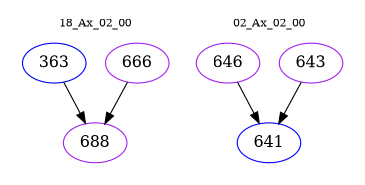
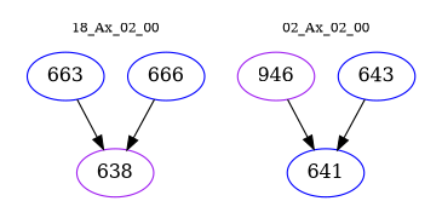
  digraph {
    node [color=purple]
    edge [color=black]
-   n1 [label=666]
-   n2 [color=blue label=363]
-   n3 [label=688]
-   n4 [label=643]
+   n1 [color=blue label=666]
+   n2 [color=blue label=663]
+   n3 [label=638]
+   n4 [color=blue label=643]
    n5 [color=blue label=641]
-   n6 [label=646]
+   n6 [label=946]
    subgraph cluster_1 {
      color=white
      fontsize=10
      label="18_Ax_02_00"
      n1
      n2
      n3
    }
    subgraph cluster_2 {
      color=white
      fontsize=10
      label="02_Ax_02_00"
      n4
      n5
      n6
    }
    n1 -> n3
    n2 -> n3
    n4 -> n5
    n6 -> n5
  }
